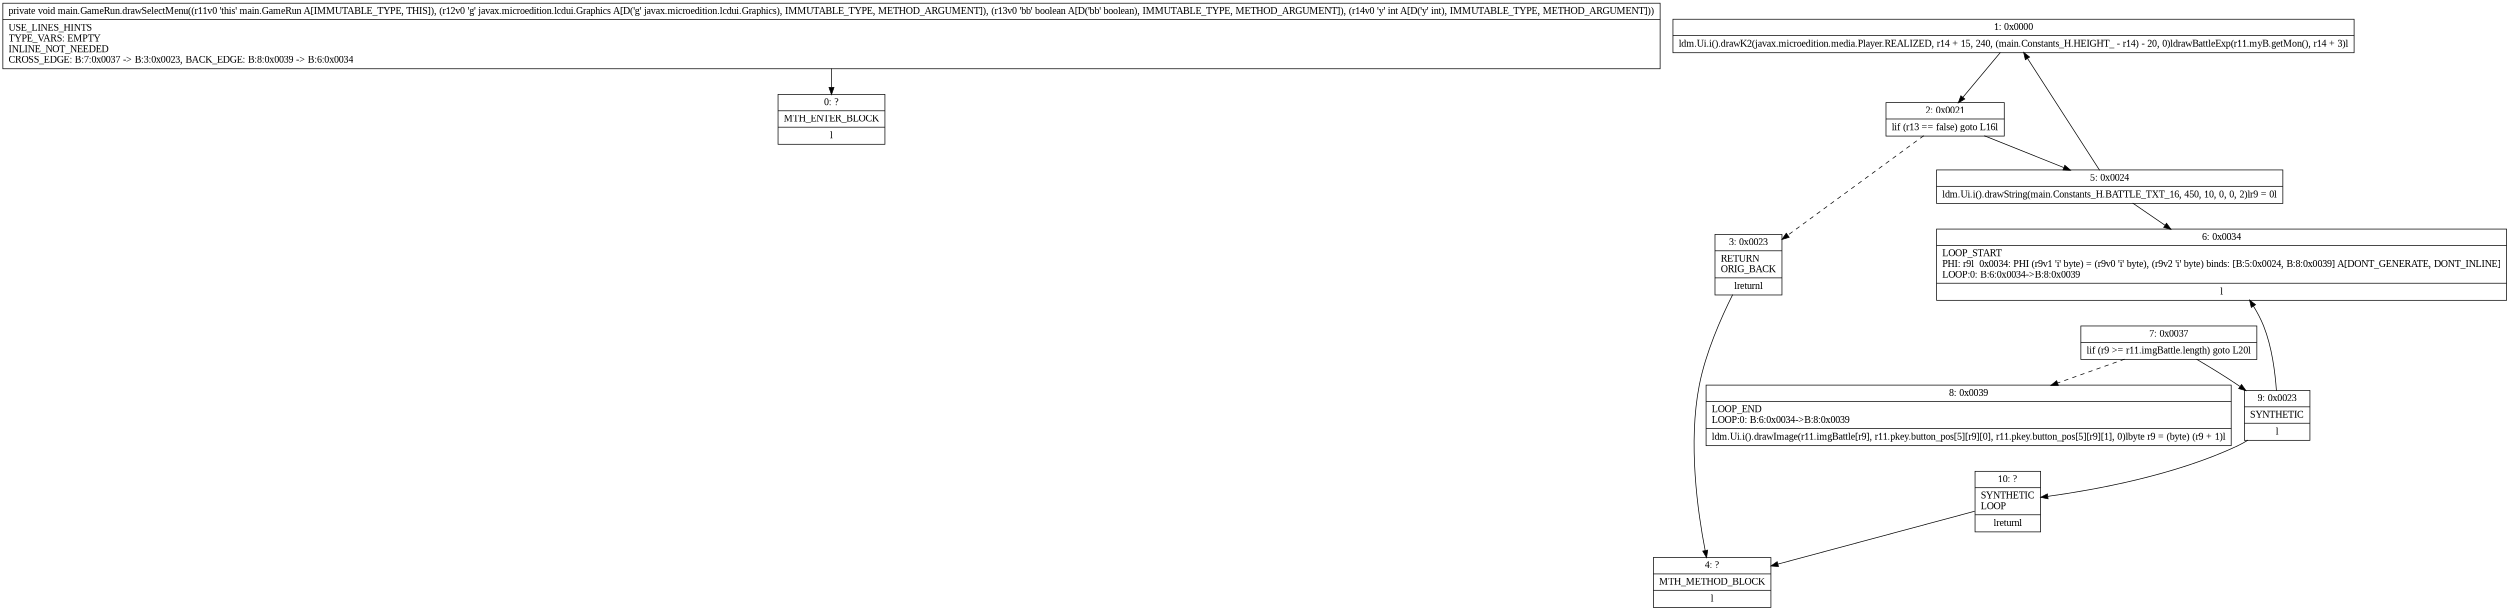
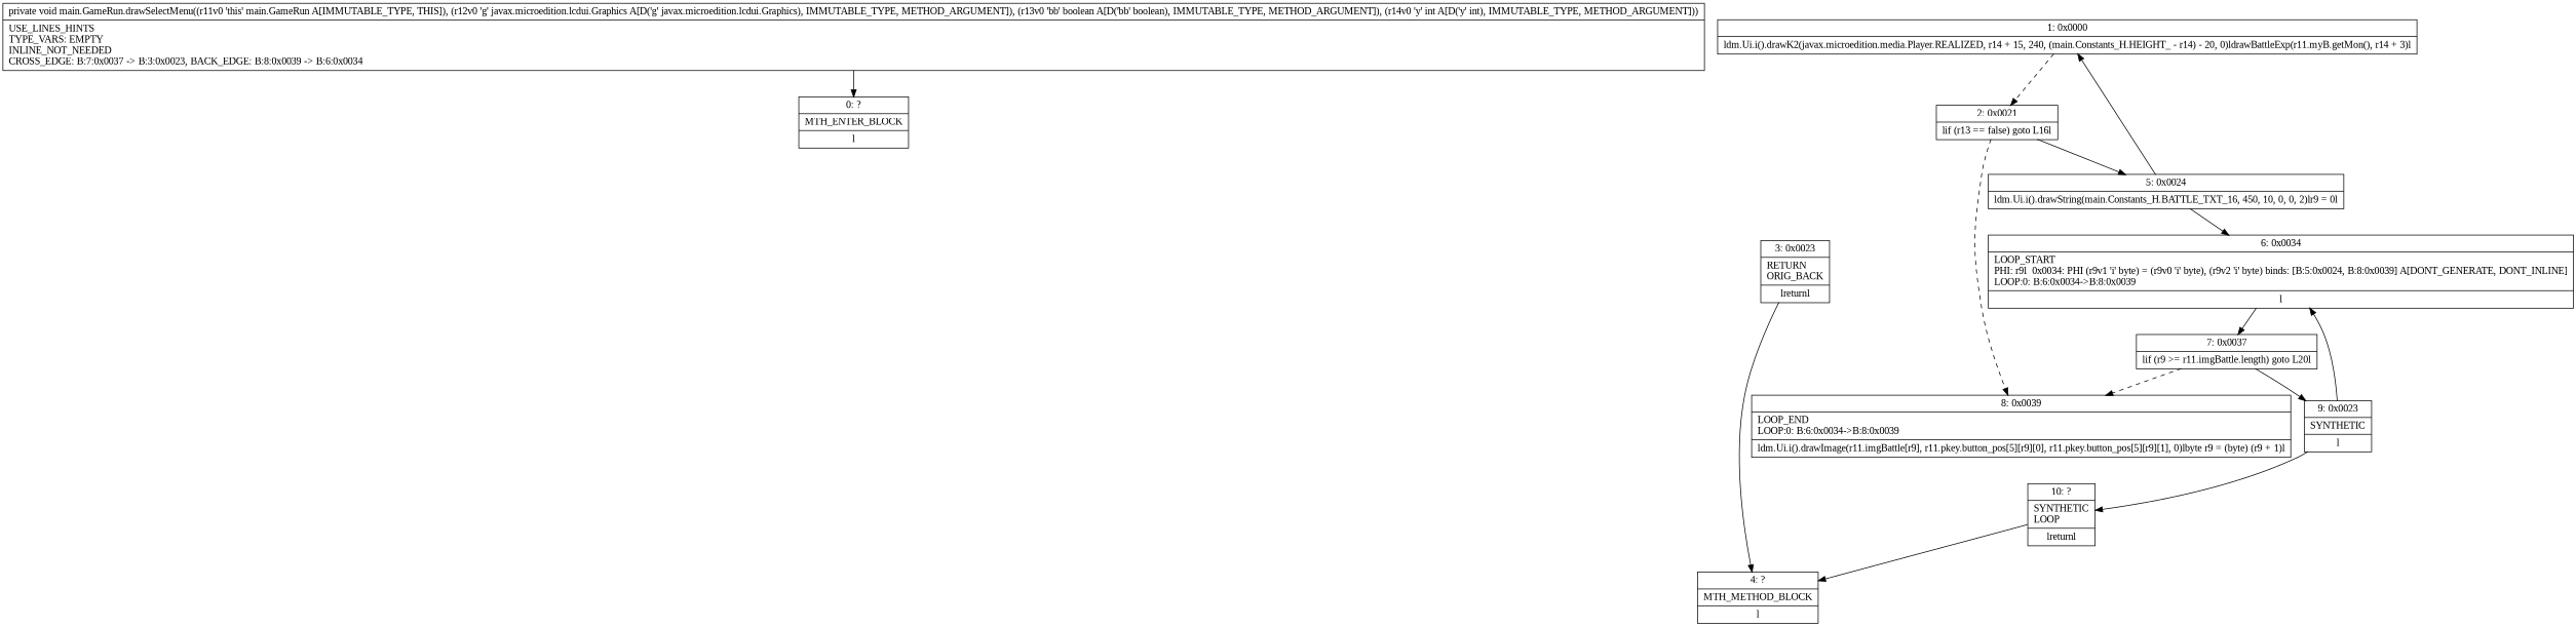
  digraph {
    fontname="Liberation Serif"
    node [fontname="Liberation Serif" shape=record]
    edge [fontname="Liberation Serif"]
    n1 [label="{0\:\ ?|MTH_ENTER_BLOCK\l|l}"]
    n2 [label="{1\:\ 0x0000|ldm.Ui.i().drawK2(javax.microedition.media.Player.REALIZED, r14 + 15, 240, (main.Constants_H.HEIGHT_ \- r14) \- 20, 0)ldrawBattleExp(r11.myB.getMon(), r14 + 3)l}"]
    n3 [label="{2\:\ 0x0021|lif (r13 == false) goto L16l}"]
    n4 [label="{3\:\ 0x0023|RETURN\lORIG_BACK\l|lreturnl}"]
    n5 [label="{5\:\ 0x0024|ldm.Ui.i().drawString(main.Constants_H.BATTLE_TXT_16, 450, 10, 0, 0, 2)lr9 = 0l}"]
    n6 [label="{4\:\ ?|MTH_METHOD_BLOCK\l|l}"]
    n7 [label="{6\:\ 0x0034|LOOP_START\lPHI: r9l  0x0034: PHI (r9v1 'i' byte) = (r9v0 'i' byte), (r9v2 'i' byte) binds: [B:5:0x0024, B:8:0x0039] A[DONT_GENERATE, DONT_INLINE]\lLOOP:0: B:6:0x0034\-\>B:8:0x0039\l|l}"]
    n8 [label="{7\:\ 0x0037|lif (r9 \>= r11.imgBattle.length) goto L20l}"]
    n9 [label="{8\:\ 0x0039|LOOP_END\lLOOP:0: B:6:0x0034\-\>B:8:0x0039\l|ldm.Ui.i().drawImage(r11.imgBattle[r9], r11.pkey.button_pos[5][r9][0], r11.pkey.button_pos[5][r9][1], 0)lbyte r9 = (byte) (r9 + 1)l}"]
    n10 [label="{9\:\ 0x0023|SYNTHETIC\l|l}"]
    n11 [label="{10\:\ ?|SYNTHETIC\lLOOP\l|lreturnl}"]
    n12 [label="{private void main.GameRun.drawSelectMenu((r11v0 'this' main.GameRun A[IMMUTABLE_TYPE, THIS]), (r12v0 'g' javax.microedition.lcdui.Graphics A[D('g' javax.microedition.lcdui.Graphics), IMMUTABLE_TYPE, METHOD_ARGUMENT]), (r13v0 'bb' boolean A[D('bb' boolean), IMMUTABLE_TYPE, METHOD_ARGUMENT]), (r14v0 'y' int A[D('y' int), IMMUTABLE_TYPE, METHOD_ARGUMENT]))  | USE_LINES_HINTS\lTYPE_VARS: EMPTY\lINLINE_NOT_NEEDED\lCROSS_EDGE: B:7:0x0037 \-\> B:3:0x0023, BACK_EDGE: B:8:0x0039 \-\> B:6:0x0034\l}"]
-   n2 -> n3
-   n3 -> n4 [style=dashed]
+   n2 -> n3 [style=dashed]
+   n3 -> n9 [style=dashed]
    n3 -> n5
    n4 -> n6
    n5 -> n2
    n5 -> n7
+   n7 -> n8
    n8 -> n9 [style=dashed]
    n8 -> n10
    n10 -> n7
    n10 -> n11
    n11 -> n6
    n12 -> n1
  }
